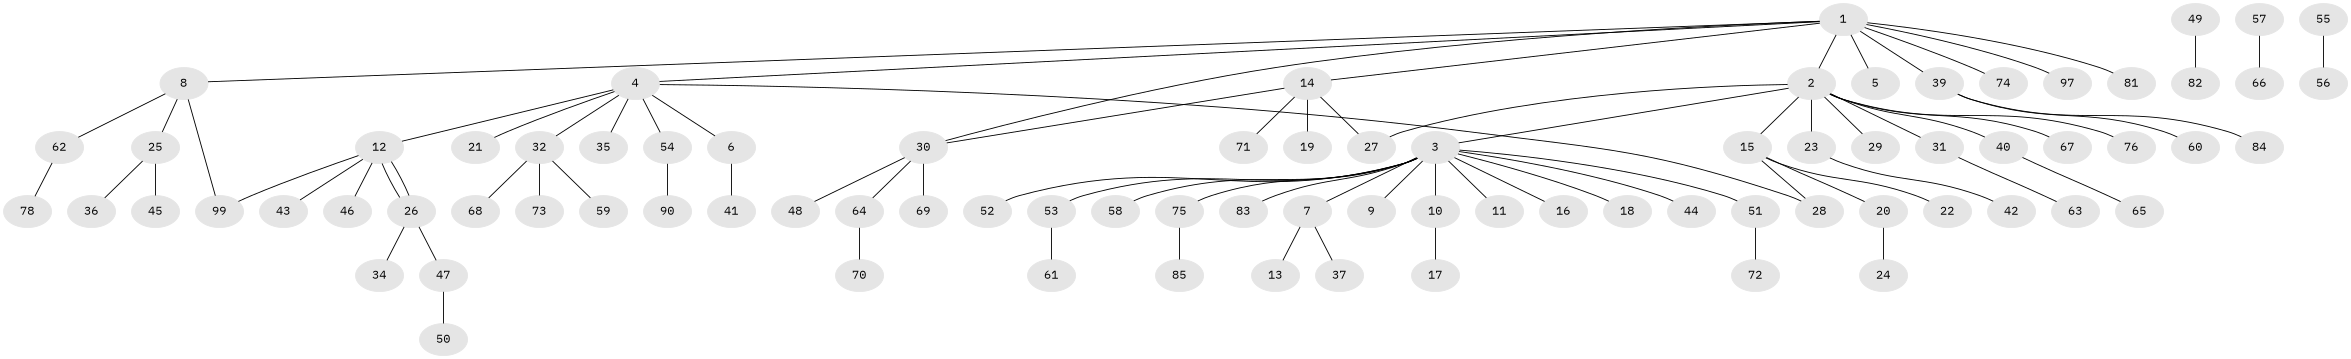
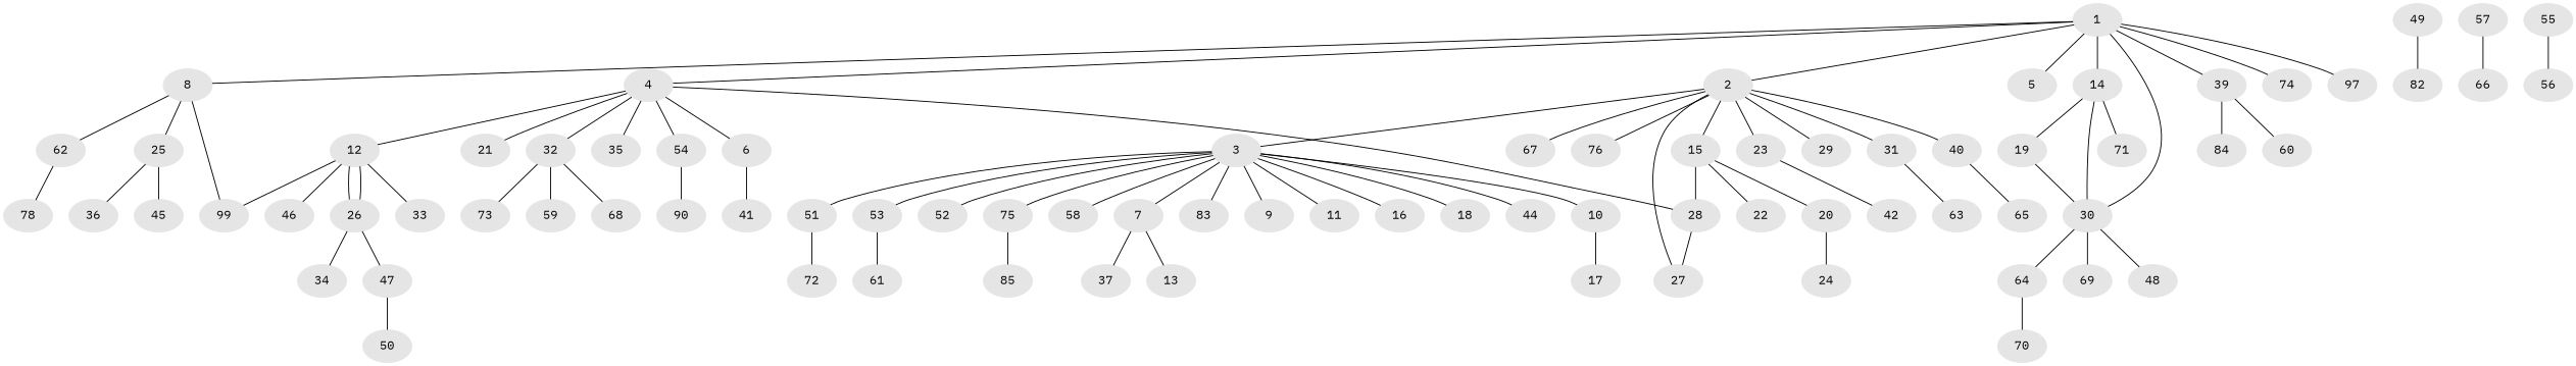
  graph {
    fontname="IBM Plex Mono"
    node [color=gray90 fontname="IBM Plex Mono" style=filled]
    edge [fontname="IBM Plex Mono"]
    1
    2
    4
    5
    8
    14
    30
    39
    74
    n10 [label=97]
-   81
    3
    15
    23
    27
    29
    31
    40
    67
    76
    28
    6
    12
    21
    32
    35
    54
    25
    62
    n30 [label=99]
    19
    71
    48
    64
    69
    60
    84
    7
    9
    10
    11
    16
    18
    44
    51
    52
    53
    58
    75
    83
    20
    22
    42
    63
    65
    13
    37
    17
    49
    82
    72
    61
    85
    41
    26
-   43
+   43 [label=33]
    46
    59
    68
    73
    n71 [label=90]
    36
    45
    78
    34
    47
    57
    66
    24
    50
    70
    55
    56
    1 -- 2
    1 -- 4
    1 -- 5
    1 -- 8
    1 -- 14
    1 -- 30
    1 -- 39
    1 -- 74
    1 -- n10
-   1 -- 81
    2 -- 3
    2 -- 15
    2 -- 23
    2 -- 27
    2 -- 29
    2 -- 31
    2 -- 40
    2 -- 67
    2 -- 76
    4 -- 28
    4 -- 6
    4 -- 12
    4 -- 21
    4 -- 32
    4 -- 35
    4 -- 54
    8 -- 25
    8 -- 62
    8 -- n30
    14 -- 30
-   14 -- 27
+   28 -- 27
    14 -- 19
    14 -- 71
    30 -- 48
    30 -- 64
    30 -- 69
    39 -- 60
    39 -- 84
    3 -- 7
    3 -- 9
    3 -- 10
    3 -- 11
    3 -- 16
    3 -- 18
    3 -- 44
    3 -- 51
    3 -- 52
    3 -- 53
    3 -- 58
    3 -- 75
    3 -- 83
    15 -- 28
    15 -- 20
    15 -- 22
    23 -- 42
    31 -- 63
    40 -- 65
    6 -- 41
    12 -- n30
    12 -- 26
    12 -- 26
    12 -- 43
    12 -- 46
    32 -- 59
    32 -- 68
    32 -- 73
    54 -- n71
    25 -- 36
    25 -- 45
    62 -- 78
+   19 -- 30
    64 -- 70
    7 -- 13
    7 -- 37
    10 -- 17
    51 -- 72
    53 -- 61
    75 -- 85
    20 -- 24
    49 -- 82
    26 -- 34
    26 -- 47
    47 -- 50
    57 -- 66
    55 -- 56
  }
